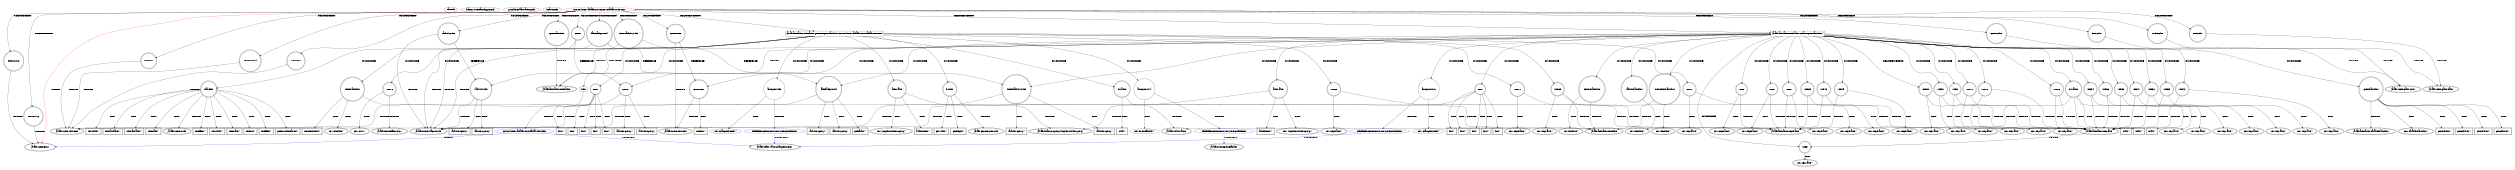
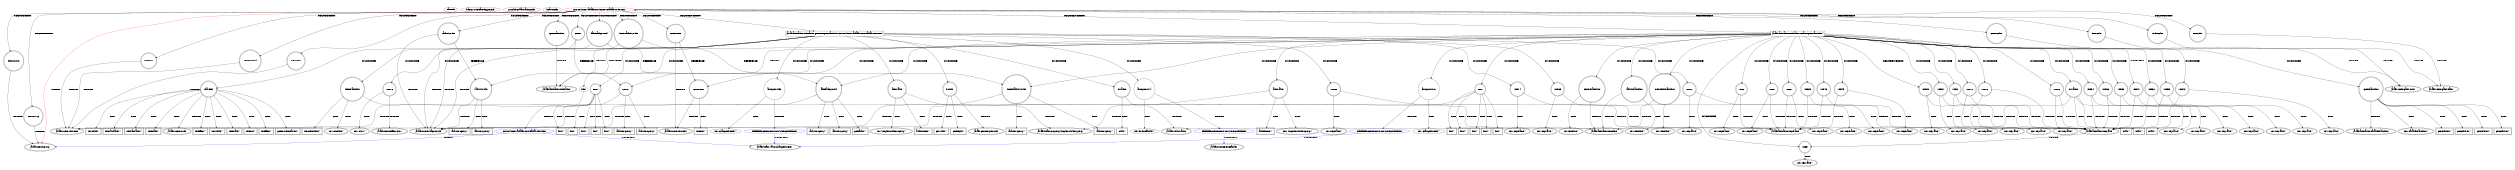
  digraph {
    node [isFrameworkType=true vertexType=VARIABLE_EXPRESION peripheries=2]
    baseInfo [category=extension_graph graphId=969 isAnonymous=false possibleRelation=true isFrameworkType="" vertexType="" peripheries=""]
    frameworkRelatedTypesInfo [0="javafx.scene.Group" isFrameworkType="" vertexType="" peripheries=""]
    possibleCollaborationsInfo [0="969~CLIENT_METHOD_DECLARATION-INSTANTIATION-~javafx.scene.Group ~javafx.event.EventHandler ~false~true" 1="969~CLIENT_METHOD_DECLARATION-INSTANTIATION-~javafx.scene.Group ~javafx.beans.value.ChangeListener ~false~true" 2="969~CLIENT_METHOD_DECLARATION-PARAMETER_DECLARATION-~javafx.scene.Group ~javafx.scene.Group javafx.beans.value.ChangeListener ~false~false" isFrameworkType="" vertexType="" peripheries=""]
    locationInfo [contextSignature=RadialMovieMenu filePath="/MrLoNee-RadialFx/RadialFx-master/src/com/mrlonee/radialfx/moviemenu/RadialMovieMenu.java" graphId=969 projectName="MrLoNee-RadialFx" isFrameworkType="" vertexType="" peripheries=""]
    n5 [color=red isFrameworkType=false label="com.mrlonee.radialfx.moviemenu.RadialMovieMenu" vertexType=ROOT_CLIENT_CLASS_DECLARATION peripheries=""]
-   n6 [label="javafx.scene.Font" vertexType=FRAMEWORK_CLASS_TYPE]
+   n6 [label="javafx.scene.Group" vertexType=FRAMEWORK_CLASS_TYPE]
    n7 [label=center shape=circle vertexType=FIELD_DECLARATION]
    n8 [label=centerColor shape=circle vertexType=FIELD_DECLARATION]
    n9 [label=centerText shape=circle vertexType=FIELD_DECLARATION]
    n10 [label=fakeBackground shape=circle vertexType=FIELD_DECLARATION]
    n11 [label=innerRadiusStroke shape=circle vertexType=FIELD_DECLARATION]
    n12 [label=itemColor shape=circle vertexType=FIELD_DECLARATION]
    n13 [label=itemsGroup shape=circle vertexType=FIELD_DECLARATION]
    n14 [label=menuFont shape=circle vertexType=FIELD_DECLARATION]
    n15 [label=openTransition shape=circle vertexType=FIELD_DECLARATION]
    n16 [label=radiusStroke shape=circle vertexType=FIELD_DECLARATION]
    n17 [label=strokeColor shape=circle vertexType=FIELD_DECLARATION]
    n18 [label=textColor shape=circle vertexType=FIELD_DECLARATION]
    n19 [label=textFont shape=circle vertexType=FIELD_DECLARATION]
    n20 [label=textFontBold shape=circle vertexType=FIELD_DECLARATION]
    n21 [label=textsGroup shape=circle vertexType=FIELD_DECLARATION]
    n22 [isFrameworkType=false label="javafx.animation.Animation createOpenTransition()" shape=box vertexType=CLIENT_METHOD_DECLARATION peripheries=""]
    n23 [isFrameworkType=false label="javafx.animation.Animation getTextOpenTransition(com.mrlonee.radialfx.core.RadialMenuItem)" shape=box vertexType=CLIENT_METHOD_DECLARATION peripheries=""]
    n24 [label="javafx.scene.shape.Circle" vertexType=FRAMEWORK_CLASS_TYPE]
    n25 [label=center shape=circle]
    n26 [label="javafx.scene.paint.Color" vertexType=FRAMEWORK_CLASS_TYPE]
    n27 [label="javafx.scene.text.Text" vertexType=FRAMEWORK_CLASS_TYPE]
    n28 [label=centerText shape=circle]
    n29 [label=fakeBackground shape=circle]
    n30 [label=innerRadiusStroke shape=circle]
    n31 [label="javafx.scene.text.Font" vertexType=FRAMEWORK_CLASS_TYPE]
    n32 [label="javafx.animation.Animation" vertexType=FRAMEWORK_CLASS_TYPE]
    n33 [label=radiusStroke shape=circle]
    n34 [label="javafx.scene.paint.Paint" vertexType=FRAMEWORK_CLASS_TYPE]
    n35 [label=openTransition shape=circle]
    n36 [label=centerTransition shape=circle]
    n37 [label=VAR2 shape=circle]
    n38 [label=VAR3 shape=circle]
    n39 [label=VAR5 shape=circle]
    n40 [label=VAR8 shape=circle]
    n41 [label=Duration shape=circle]
    n42 [label=VAR10 shape=circle]
    n43 [label=VAR12 shape=circle]
    n44 [label=animValue shape=circle]
    n45 [isFrameworkType=false label=anonymous16 shape=circle peripheries=""]
    n46 [label=Font shape=circle]
    n47 [label=menuTextTransition shape=circle]
    n48 [label=VAR25 shape=circle]
    n49 [label=VAR26 shape=circle]
    n50 [label=VAR27 shape=circle]
    n51 [label=VAR29 shape=circle]
    n52 [label=VAR31 shape=circle]
    n53 [label=VAR32 shape=circle]
    n54 [label=VAR33 shape=circle]
    n55 [label=VAR34 shape=circle]
    n56 [label=VAR36 shape=circle]
    n57 [label=VAR38 shape=circle]
    n58 [label=VAR40 shape=circle]
    n59 [label=VAR42 shape=circle]
    n60 [label=radiusTransition shape=circle]
    n61 [label=VAR45 shape=circle]
    n62 [label=VAR46 shape=circle]
    n63 [isFrameworkType=false label=item vertexType=PARAMETER_DECLARATION peripheries=""]
    n64 [label=charText shape=circle]
    n65 [label=animValue shape=circle]
    n66 [isFrameworkType=false label=anonymous52 shape=circle peripheries=""]
    n67 [label=bounds shape=circle]
    n68 [label=Font shape=circle]
    n69 [label=itemTransition shape=circle]
    n70 [label=VAR68 shape=circle]
    n71 [label=VAR69 shape=circle]
-   n72 [label=VAR70 shape=circle]
+   n72 [label=VAR74 shape=circle]
    n73 [label=Duration shape=circle]
    n74 [label=VAR72 shape=circle]
    n75 [isFrameworkType=false label=anonymous74 shape=circle peripheries=""]
    n76 [label=VAR76 shape=circle]
    n77 [label="radiusProperty()" shape=box vertexType=INSIDE_CALL]
    n78 [label="radiusProperty()" shape=box vertexType=INSIDE_CALL]
    n79 [label="setFont()" shape=box vertexType=INSIDE_CALL]
    n80 [label="radiusProperty()" shape=box vertexType=INSIDE_CALL]
    n81 [label="getRadius()" shape=box vertexType=INSIDE_CALL]
    n82 [label="radiusProperty()" shape=box vertexType=INSIDE_CALL]
    n83 [label="radiusProperty()" shape=box vertexType=INSIDE_CALL]
    n84 [label="radiusProperty()" shape=box vertexType=INSIDE_CALL]
    n85 [label="radiusProperty()" shape=box vertexType=INSIDE_CALL]
    n86 [label="radiusProperty()" shape=box vertexType=INSIDE_CALL]
    n87 [label="javafx.animation.ParallelTransition" vertexType=FRAMEWORK_CLASS_TYPE]
    n88 [label="new ParallelTransition()" vertexType=CONSTRUCTOR_CALL]
    n89 [label="getChildren()" shape=box vertexType=INSIDE_CALL]
    n90 [label="getChildren()" shape=box vertexType=INSIDE_CALL]
    n91 [label="getChildren()" shape=box vertexType=INSIDE_CALL]
    n92 [label="getChildren()" shape=box vertexType=INSIDE_CALL]
    n93 [label="javafx.animation.Timeline" vertexType=FRAMEWORK_CLASS_TYPE]
    n94 [label="new Timeline()" vertexType=CONSTRUCTOR_CALL]
    n95 [label="javafx.animation.KeyFrame" vertexType=FRAMEWORK_CLASS_TYPE]
    n96 [label="new KeyFrame()" vertexType=CONSTRUCTOR_CALL]
    n97 [label="javafx.animation.KeyValue" vertexType=FRAMEWORK_CLASS_TYPE]
    n98 [label="new KeyValue()" vertexType=CONSTRUCTOR_CALL]
    n99 [label="new KeyValue()" vertexType=CONSTRUCTOR_CALL]
    n100 [label="new KeyFrame()" vertexType=CONSTRUCTOR_CALL]
    n101 [label="javafx.util.Duration" vertexType=FRAMEWORK_CLASS_TYPE]
    n102 [label="millis()" shape=box vertexType=INSIDE_CALL]
    n103 [label="millis()" shape=box vertexType=INSIDE_CALL]
    n104 [label="millis()" shape=box vertexType=INSIDE_CALL]
    n105 [label="new KeyValue()" vertexType=CONSTRUCTOR_CALL]
    n106 [label="new KeyValue()" vertexType=CONSTRUCTOR_CALL]
    n107 [label="javafx.beans.property.SimpleDoubleProperty" vertexType=FRAMEWORK_CLASS_TYPE]
    n108 [label="new SimpleDoubleProperty()" vertexType=CONSTRUCTOR_CALL]
    n109 [label="addListener()" shape=box vertexType=INSIDE_CALL]
    n110 [color=blue isFrameworkType=false label=REFERENCE_ANONYMOUS_DECLARATION vertexType=REFERENCE_ANONYMOUS_DECLARATION peripheries=""]
    n111 [isFrameworkType=false label="new ChangeListener()" vertexType=CONSTRUCTOR_CALL peripheries=""]
    n112 [label="font()" shape=box vertexType=INSIDE_CALL]
    n113 [label="font()" shape=box vertexType=INSIDE_CALL]
    n114 [label="font()" shape=box vertexType=INSIDE_CALL]
    n115 [label="font()" shape=box vertexType=INSIDE_CALL]
    n116 [label="font()" shape=box vertexType=INSIDE_CALL]
    n117 [label="new Timeline()" vertexType=CONSTRUCTOR_CALL]
    n118 [label="new KeyFrame()" vertexType=CONSTRUCTOR_CALL]
    n119 [label="new KeyValue()" vertexType=CONSTRUCTOR_CALL]
    n120 [label="new KeyFrame()" vertexType=CONSTRUCTOR_CALL]
    n121 [label="new KeyValue()" vertexType=CONSTRUCTOR_CALL]
    n122 [label="new KeyValue()" vertexType=CONSTRUCTOR_CALL]
    n123 [label="new KeyValue()" vertexType=CONSTRUCTOR_CALL]
    n124 [label="new KeyValue()" vertexType=CONSTRUCTOR_CALL]
    n125 [label="new KeyValue()" vertexType=CONSTRUCTOR_CALL]
    n126 [label="new KeyValue()" vertexType=CONSTRUCTOR_CALL]
    n127 [label="new KeyValue()" vertexType=CONSTRUCTOR_CALL]
    n128 [label="new KeyValue()" vertexType=CONSTRUCTOR_CALL]
    n129 [label="new KeyValue()" vertexType=CONSTRUCTOR_CALL]
    n130 [label="new Timeline()" vertexType=CONSTRUCTOR_CALL]
    n131 [label="new KeyFrame()" vertexType=CONSTRUCTOR_CALL]
    n132 [label="new KeyFrame()" vertexType=CONSTRUCTOR_CALL]
    n133 [label="javafx.beans.value.ChangeListener" vertexType=FRAMEWORK_INTERFACE_TYPE]
    n134 [color=blue isFrameworkType=false label="com.mrlonee.radialfx.core.RadialMenuItem" vertexType=REFERENCE_CLIENT_CLASS_DECLARATION peripheries=""]
    n135 [label="javafx.scene.Node" vertexType=FRAMEWORK_CLASS_TYPE]
    n136 [label="setEffect()" shape=box vertexType=INSIDE_CALL]
    n137 [label="setVisible()" shape=box vertexType=INSIDE_CALL]
    n138 [label="setRotate()" shape=box vertexType=INSIDE_CALL]
    n139 [label="setFont()" shape=box vertexType=INSIDE_CALL]
    n140 [label="getBoundsInParent()" shape=box vertexType=INSIDE_CALL]
    n141 [label="setTranslateX()" shape=box vertexType=INSIDE_CALL]
    n142 [label="setTranslateY()" shape=box vertexType=INSIDE_CALL]
    n143 [label="setRotate()" shape=box vertexType=INSIDE_CALL]
    n144 [label="setEffect()" shape=box vertexType=INSIDE_CALL]
    n145 [label="setVisible()" shape=box vertexType=INSIDE_CALL]
    n146 [label="new SimpleDoubleProperty()" vertexType=CONSTRUCTOR_CALL]
    n147 [label="addListener()" shape=box vertexType=INSIDE_CALL]
    n148 [color=blue isFrameworkType=false label=REFERENCE_ANONYMOUS_DECLARATION vertexType=REFERENCE_ANONYMOUS_DECLARATION peripheries=""]
    n149 [isFrameworkType=false label="new ChangeListener()" vertexType=CONSTRUCTOR_CALL peripheries=""]
    n150 [label="javafx.geometry.Bounds" vertexType=FRAMEWORK_CLASS_TYPE]
    n151 [label="getWidth()" shape=box vertexType=INSIDE_CALL]
    n152 [label="getHeight()" shape=box vertexType=INSIDE_CALL]
    n153 [label="font()" shape=box vertexType=INSIDE_CALL]
    n154 [label="font()" shape=box vertexType=INSIDE_CALL]
    n155 [label="font()" shape=box vertexType=INSIDE_CALL]
    n156 [label="font()" shape=box vertexType=INSIDE_CALL]
    n157 [label="font()" shape=box vertexType=INSIDE_CALL]
    n158 [label="new Timeline()" vertexType=CONSTRUCTOR_CALL]
    n159 [label="setOnFinished()" shape=box vertexType=INSIDE_CALL]
    n160 [label="new KeyFrame()" vertexType=CONSTRUCTOR_CALL]
    n161 [label="new KeyValue()" vertexType=CONSTRUCTOR_CALL]
    n162 [label="new KeyFrame()" vertexType=CONSTRUCTOR_CALL]
    n163 [label="millis()" shape=box vertexType=INSIDE_CALL]
    n164 [label="new KeyValue()" vertexType=CONSTRUCTOR_CALL]
    n165 [color=blue isFrameworkType=false label=REFERENCE_ANONYMOUS_DECLARATION vertexType=REFERENCE_ANONYMOUS_DECLARATION peripheries=""]
    n166 [isFrameworkType=false label="new EventHandler()" vertexType=CONSTRUCTOR_CALL peripheries=""]
    n167 [label="javafx.scene.effect.Glow" vertexType=FRAMEWORK_CLASS_TYPE]
    n168 [label="new Glow()" vertexType=CONSTRUCTOR_CALL]
    n169 [label="javafx.event.EventHandler" vertexType=FRAMEWORK_INTERFACE_TYPE]
    n5 -> n6 [color=red label=EXTEND]
    n5 -> n7 [label=DECLARE_FIELD]
    n5 -> n8 [label=DECLARE_FIELD]
    n5 -> n9 [label=DECLARE_FIELD]
    n5 -> n10 [label=DECLARE_FIELD]
    n5 -> n11 [label=DECLARE_FIELD]
    n5 -> n12 [label=DECLARE_FIELD]
    n5 -> n13 [label=DECLARE_FIELD]
    n5 -> n14 [label=DECLARE_FIELD]
    n5 -> n15 [label=DECLARE_FIELD]
    n5 -> n16 [label=DECLARE_FIELD]
    n5 -> n17 [label=DECLARE_FIELD]
    n5 -> n18 [label=DECLARE_FIELD]
    n5 -> n19 [label=DECLARE_FIELD]
    n5 -> n20 [label=DECLARE_FIELD]
    n5 -> n21 [label=DECLARE_FIELD]
-   n5 -> n22 [label=DECLARE_METHOD]
+   n22 -> n5 [label=DECLARE_METHOD]
    n5 -> n23 [label=DECLARE_METHOD]
    n7 -> n24 [label=OF_TYPE]
    n7 -> n25 [label=REFERENCE]
    n8 -> n26 [label=OF_TYPE]
    n9 -> n27 [label=OF_TYPE]
    n9 -> n28 [label=REFERENCE]
    n10 -> n24 [label=OF_TYPE]
    n10 -> n29 [label=REFERENCE]
    n11 -> n24 [label=OF_TYPE]
    n11 -> n30 [label=REFERENCE]
    n12 -> n26 [label=OF_TYPE]
    n13 -> n6 [label=OF_TYPE]
    n14 -> n31 [label=OF_TYPE]
    n15 -> n32 [label=OF_TYPE]
    n16 -> n24 [label=OF_TYPE]
    n16 -> n33 [label=REFERENCE]
    n17 -> n34 [label=OF_TYPE]
    n18 -> n34 [label=OF_TYPE]
    n19 -> n31 [label=OF_TYPE]
    n20 -> n31 [label=OF_TYPE]
    n21 -> n6 [label=OF_TYPE]
    n22 -> n25 [label=INSTANTIATE]
    n22 -> n28 [label=INSTANTIATE]
    n22 -> n29 [label=INSTANTIATE]
    n22 -> n30 [label=INSTANTIATE]
    n22 -> n32 [label=RETURN]
    n22 -> n33 [label=INSTANTIATE]
    n22 -> n35 [label=INSTANTIATE]
    n22 -> n36 [label=INSTANTIATE]
    n22 -> n37 [label=INSTANTIATE]
    n22 -> n38 [label=INSTANTIATE]
    n22 -> n39 [label=INSTANTIATE]
    n22 -> n40 [label=INSTANTIATE]
    n22 -> n41 [label=INSTANTIATE]
    n22 -> n42 [label=INSTANTIATE]
    n22 -> n43 [label=INSTANTIATE]
    n22 -> n44 [label=INSTANTIATE]
    n22 -> n45 [label=INSTANTIATE]
    n22 -> n46 [label=INSTANTIATE]
    n22 -> n47 [label=INSTANTIATE]
    n22 -> n48 [label=INSTANTIATE]
    n22 -> n49 [label=INSTANTIATE]
    n22 -> n50 [label=INSTANTIATE]
    n22 -> n51 [label=DECLARE_METHOD]
    n22 -> n52 [label=INSTANTIATE]
    n22 -> n53 [label=INSTANTIATE]
    n22 -> n54 [label=INSTANTIATE]
    n22 -> n55 [label=INSTANTIATE]
    n22 -> n56 [label=INSTANTIATE]
    n22 -> n57 [label=INSTANTIATE]
-   n22 -> n58 [label=INSTANTIATE]
+   n22 -> n58 [label=IMPLEMENT]
    n22 -> n59 [label=INSTANTIATE]
    n22 -> n60 [label=INSTANTIATE]
    n22 -> n61 [label=INSTANTIATE]
    n22 -> n62 [label=INSTANTIATE]
    n23 -> n32 [label=RETURN]
    n23 -> n63 [label=PARAMETER]
    n23 -> n64 [label=INSTANTIATE]
    n23 -> n65 [label=INSTANTIATE]
    n23 -> n66 [label=INSTANTIATE]
    n23 -> n67 [label=INSTANTIATE]
    n23 -> n68 [label=INSTANTIATE]
    n23 -> n69 [label=INSTANTIATE]
    n23 -> n70 [label=INSTANTIATE]
    n23 -> n71 [label=INSTANTIATE]
    n23 -> n72 [label=INSTANTIATE]
    n23 -> n73 [label=INSTANTIATE]
    n23 -> n74 [label=INSTANTIATE]
    n23 -> n75 [label=INSTANTIATE]
    n23 -> n76 [label=INSTANTIATE]
    n25 -> n24 [label=OF_TYPE]
    n25 -> n77 [label=CALL]
    n25 -> n78 [label=CALL]
    n28 -> n27 [label=OF_TYPE]
    n28 -> n79 [label=CALL]
    n29 -> n24 [label=OF_TYPE]
    n29 -> n80 [label=CALL]
    n29 -> n81 [label=CALL]
    n29 -> n82 [label=CALL]
    n30 -> n24 [label=OF_TYPE]
    n30 -> n83 [label=CALL]
    n30 -> n84 [label=CALL]
    n33 -> n24 [label=OF_TYPE]
    n33 -> n85 [label=CALL]
    n33 -> n86 [label=CALL]
    n35 -> n87 [label=OF_TYPE]
    n35 -> n88 [label=CALL]
    n35 -> n89 [label=CALL]
    n35 -> n90 [label=CALL]
    n35 -> n91 [label=CALL]
    n35 -> n92 [label=CALL]
    n36 -> n93 [label=OF_TYPE]
    n36 -> n94 [label=CALL]
    n37 -> n95 [label=OF_TYPE]
    n37 -> n96 [label=CALL]
    n38 -> n97 [label=OF_TYPE]
    n38 -> n98 [label=CALL]
    n39 -> n99 [label=CALL]
    n40 -> n95 [label=OF_TYPE]
    n40 -> n100 [label=CALL]
    n41 -> n101 [label=OF_TYPE]
    n41 -> n102 [label=CALL]
    n41 -> n103 [label=CALL]
    n41 -> n104 [label=CALL]
    n42 -> n97 [label=OF_TYPE]
    n42 -> n105 [label=CALL]
    n43 -> n97 [label=OF_TYPE]
    n43 -> n106 [label=CALL]
    n44 -> n107 [label=OF_TYPE]
    n44 -> n108 [label=CALL]
    n44 -> n109 [label=CALL]
    n45 -> n110 [label=OF_TYPE]
    n45 -> n111 [label=CALL]
    n46 -> n31 [label=OF_TYPE]
    n46 -> n112 [label=CALL]
    n46 -> n113 [label=CALL]
    n46 -> n114 [label=CALL]
    n46 -> n115 [label=CALL]
    n46 -> n116 [label=CALL]
    n47 -> n93 [label=OF_TYPE]
    n47 -> n117 [label=CALL]
    n48 -> n95 [label=OF_TYPE]
    n48 -> n118 [label=CALL]
    n49 -> n97 [label=OF_TYPE]
    n49 -> n119 [label=CALL]
    n50 -> n95 [label=OF_TYPE]
    n50 -> n120 [label=CALL]
    n51 -> n97 [label=OF_TYPE]
    n51 -> n121 [label=CALL]
    n52 -> n97 [label=OF_TYPE]
    n52 -> n122 [label=CALL]
    n53 -> n97 [label=OF_TYPE]
    n53 -> n123 [label=CALL]
    n54 -> n97 [label=OF_TYPE]
    n54 -> n124 [label=CALL]
    n55 -> n97 [label=OF_TYPE]
    n55 -> n125 [label=CALL]
    n56 -> n97 [label=OF_TYPE]
    n56 -> n126 [label=CALL]
    n57 -> n97 [label=OF_TYPE]
    n57 -> n127 [label=CALL]
    n58 -> n97 [label=OF_TYPE]
    n58 -> n128 [label=CALL]
    n59 -> n97 [label=OF_TYPE]
    n59 -> n129 [label=CALL]
-   n71 -> n93 [label=OF_TYPE]
+   n60 -> n93 [label=OF_TYPE]
    n60 -> n130 [label=CALL]
    n61 -> n95 [label=OF_TYPE]
    n61 -> n131 [label=CALL]
    n62 -> n95 [label=OF_TYPE]
    n62 -> n132 [label=CALL]
    n63 -> n134 [label=OF_TYPE]
    n64 -> n135 [label=OF_TYPE]
    n64 -> n136 [label=CALL]
    n64 -> n137 [label=CALL]
    n64 -> n138 [label=CALL]
    n64 -> n139 [label=CALL]
    n64 -> n140 [label=CALL]
    n64 -> n141 [label=CALL]
    n64 -> n142 [label=CALL]
    n64 -> n143 [label=CALL]
    n64 -> n144 [label=CALL]
    n64 -> n145 [label=CALL]
    n65 -> n107 [label=OF_TYPE]
    n65 -> n146 [label=CALL]
    n65 -> n147 [label=CALL]
    n66 -> n148 [label=OF_TYPE]
    n66 -> n149 [label=CALL]
    n67 -> n150 [label=OF_TYPE]
    n67 -> n151 [label=CALL]
    n67 -> n152 [label=CALL]
    n68 -> n31 [label=OF_TYPE]
    n68 -> n153 [label=CALL]
    n68 -> n154 [label=CALL]
    n68 -> n155 [label=CALL]
    n68 -> n156 [label=CALL]
    n68 -> n157 [label=CALL]
    n69 -> n93 [label=OF_TYPE]
    n69 -> n158 [label=CALL]
    n69 -> n159 [label=CALL]
    n70 -> n95 [label=OF_TYPE]
    n70 -> n160 [label=CALL]
    n71 -> n97 [label=OF_TYPE]
    n71 -> n161 [label=CALL]
    n72 -> n95 [label=OF_TYPE]
    n72 -> n162 [label=CALL]
    n73 -> n101 [label=OF_TYPE]
    n73 -> n163 [label=CALL]
    n74 -> n97 [label=OF_TYPE]
    n74 -> n164 [label=CALL]
    n75 -> n165 [label=OF_TYPE]
    n75 -> n166 [label=CALL]
    n76 -> n167 [label=OF_TYPE]
    n76 -> n168 [label=CALL]
    n97 -> n39 [label=OF_TYPE]
    n110 -> n133 [color=blue label=IMPLEMENT]
    n134 -> n6 [color=blue label=EXTEND]
    n134 -> n133 [color=blue label=IMPLEMENT]
    n148 -> n133 [color=blue label=IMPLEMENT]
    n165 -> n169 [color=blue label=IMPLEMENT]
  }
